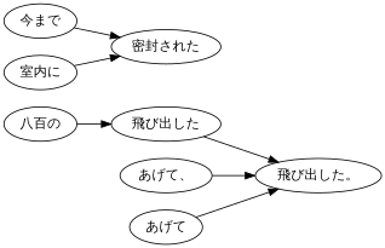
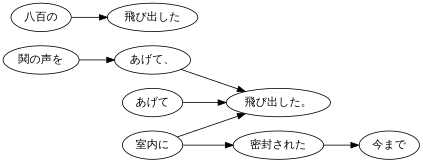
  digraph {
    fontname="EB Garamond"
    rankdir=LR
    node [fontname="EB Garamond"]
    edge [fontname="EB Garamond"]
    n1 [label="飛び出した。"]
    n2 [label="今まで"]
    n3 [label="密封された"]
    n4 [label="室内に"]
    n5 [label="八百の"]
    n6 [label="飛び出した"]
+   n7 [label="鬨の声を"]
    n8 [label="あげて、"]
    n9 [label="あげて"]
-   n2 -> n3
+   n3 -> n2
    n4 -> n3
    n5 -> n6
-   n6 -> n1
+   n4 -> n1
+   n7 -> n8
    n8 -> n1
    n9 -> n1
  }
